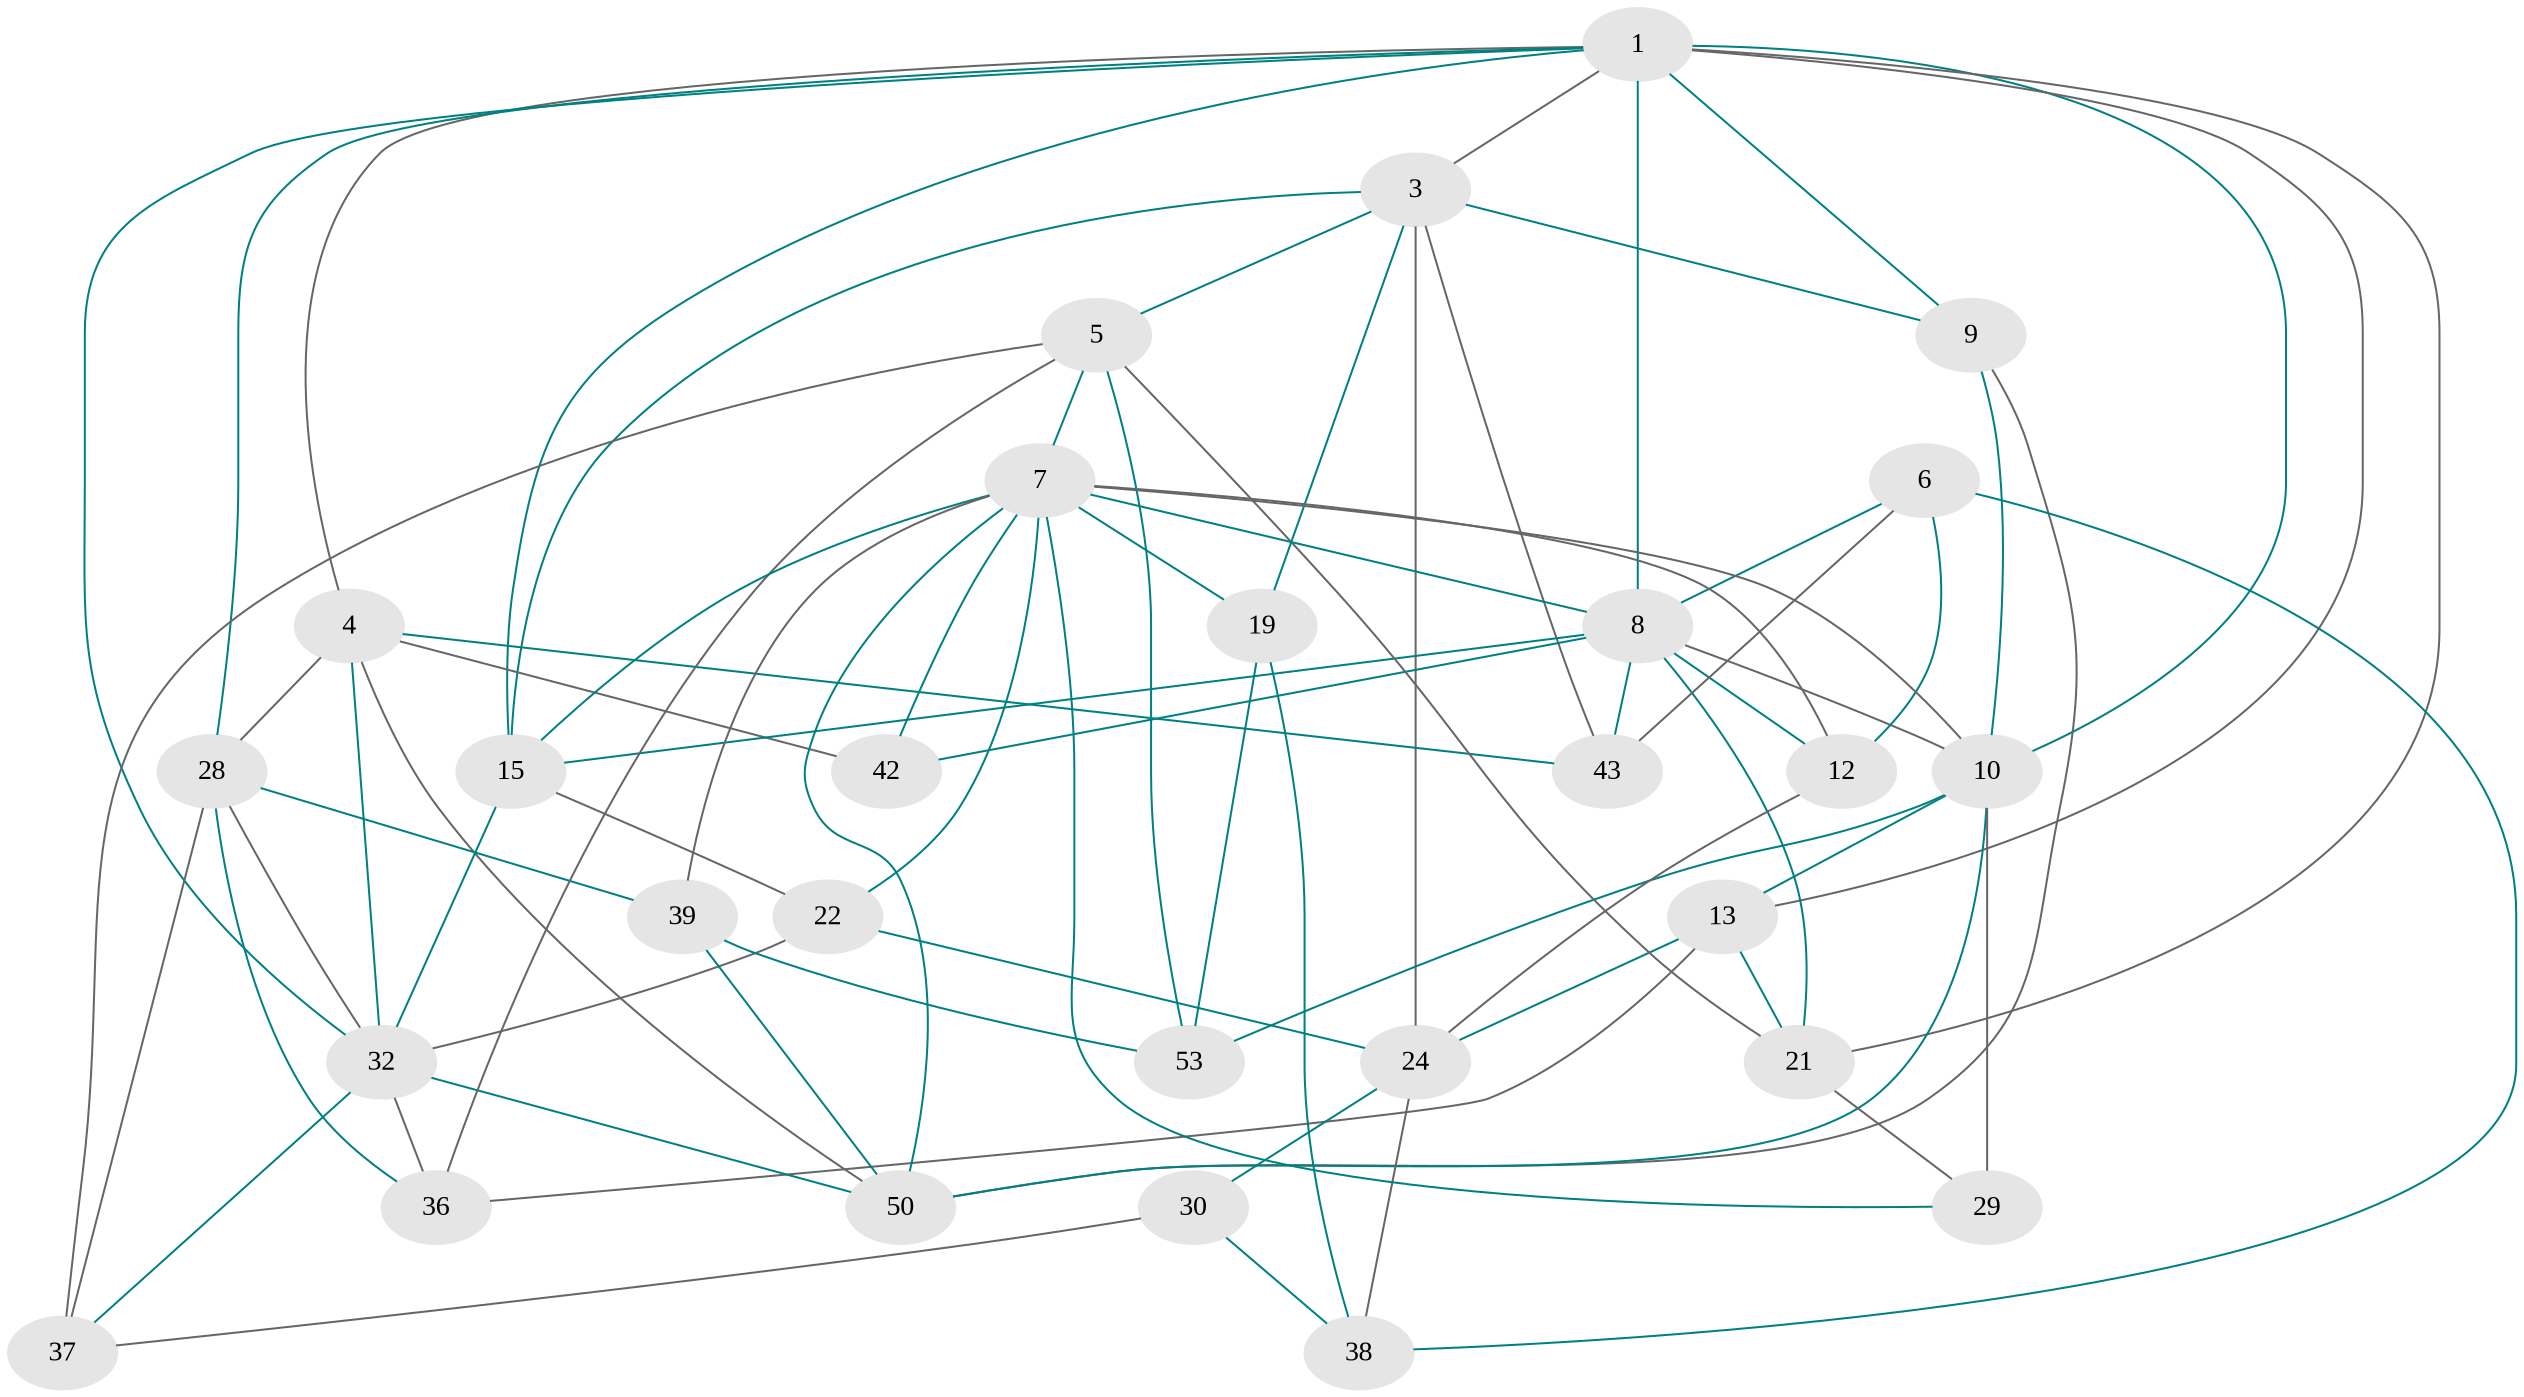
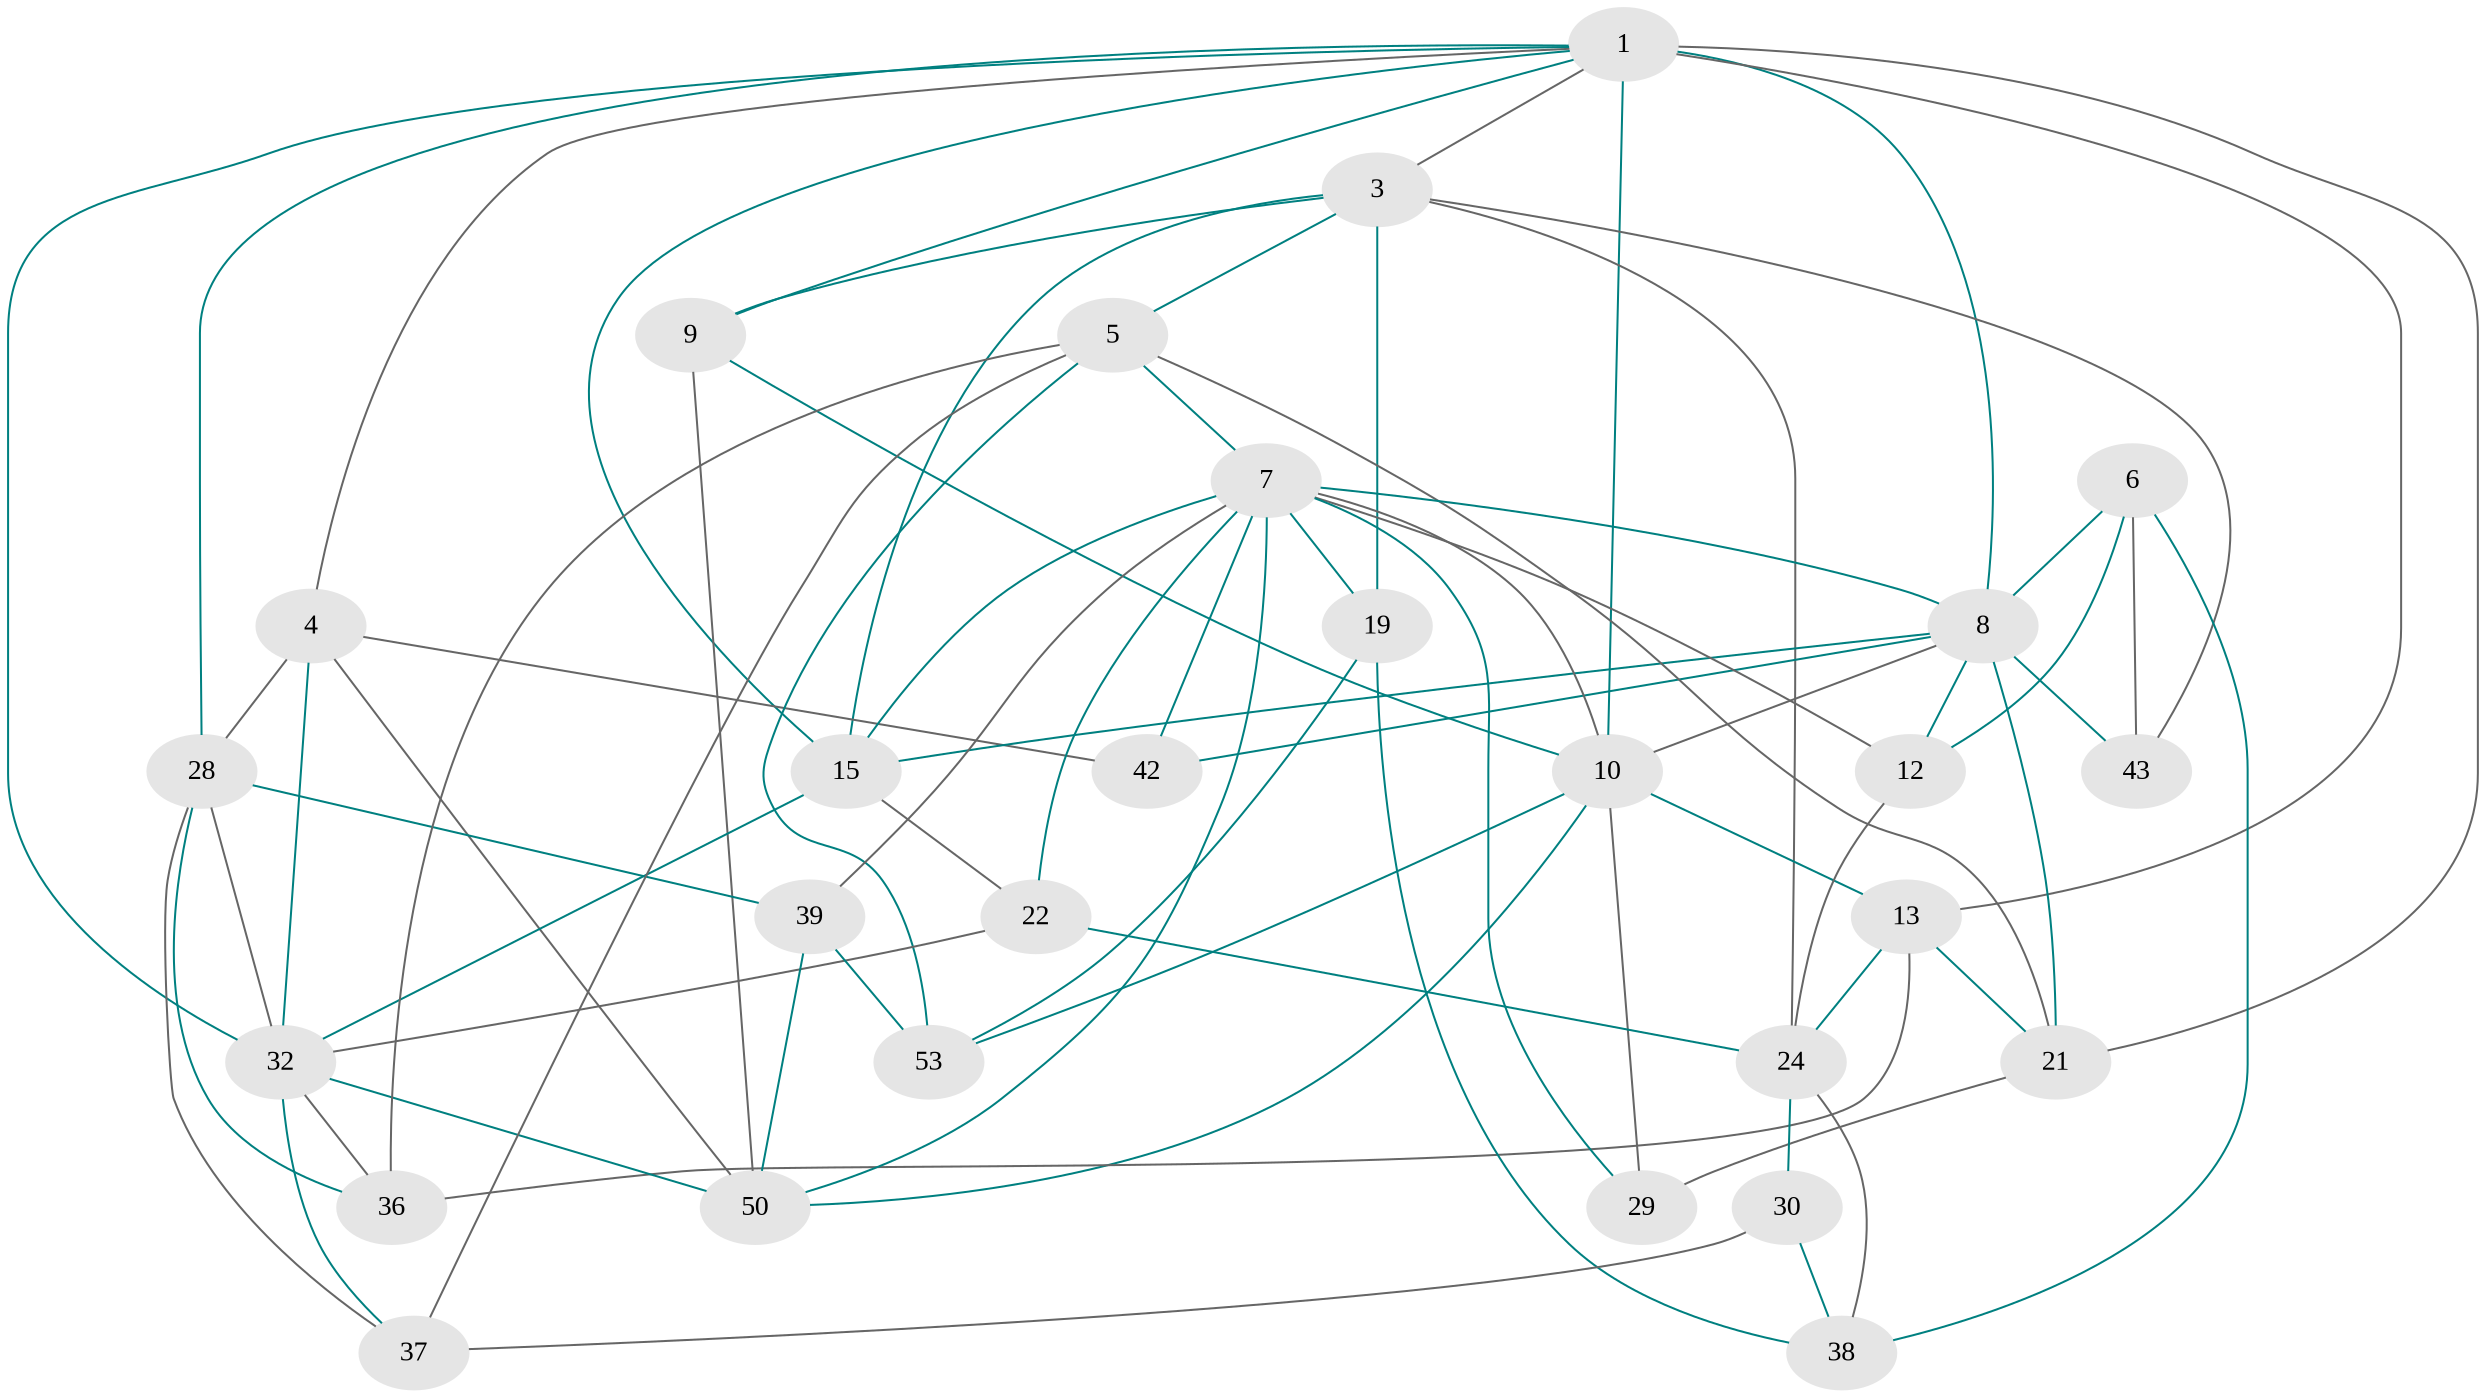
  graph {
    fontname="Liberation Serif"
    node [color=gray90 fontname="Liberation Serif" style=filled]
    edge [color=teal fontname="Liberation Serif"]
    1 [super="+11+52+14"]
    3 [super="+59+16"]
    4 [super="+17+57"]
    8 [super="+25+56+20"]
    9
    10 [super="+31+47+34"]
    13 [super="+23"]
    15 [super="+26"]
    21 [super="+45"]
    28 [super="+58"]
    32 [super="+48+33"]
    5 [super="+49"]
    19
    24 [super="+40"]
    43
    42
    50 [super="+55"]
    12
    29 [super="+54"]
    53
    36
    22
    37
    39
    6 [super="+44"]
    38
    7 [super="+46+18"]
    30
    1 -- 3 [color=gray40]
    1 -- 4 [color=gray40 weight=2]
    1 -- 8 [weight=2]
    1 -- 9
    1 -- 10
    1 -- 13 [color=gray40 weight=2]
    1 -- 15
    1 -- 21 [color=gray40 weight=2]
    1 -- 28
    1 -- 32
    3 -- 9
    3 -- 15
    3 -- 5
    3 -- 19
    3 -- 24 [color=gray40]
    3 -- 43 [color=gray40]
    4 -- 28 [color=gray40]
    4 -- 32
-   4 -- 43
    4 -- 42 [color=gray40 weight=2]
    4 -- 50 [color=gray40]
    8 -- 10 [color=gray40]
    8 -- 15
    8 -- 21
    8 -- 43
    8 -- 42
    8 -- 12
    9 -- 10
    9 -- 50 [color=gray40]
    10 -- 13
    10 -- 50
    10 -- 29 [color=gray40 weight=3]
    10 -- 53
    13 -- 21
    13 -- 24
    13 -- 36 [color=gray40]
    15 -- 32
    15 -- 22 [color=gray40]
    21 -- 29 [color=gray40]
    28 -- 32 [color=gray40]
    28 -- 36
    28 -- 37 [color=gray40]
    28 -- 39
    32 -- 50
    32 -- 36 [color=gray40]
    32 -- 37
    5 -- 21 [color=gray40]
    5 -- 53
    5 -- 36 [color=gray40]
    5 -- 37 [color=gray40]
    5 -- 7
    19 -- 53
    19 -- 38
    24 -- 38 [color=gray40]
    24 -- 30
    12 -- 24 [color=gray40]
    22 -- 32 [color=gray40]
    22 -- 24
    39 -- 50
    39 -- 53
    6 -- 8
    6 -- 43 [color=gray40]
    6 -- 12
    6 -- 38
    7 -- 8
    7 -- 10 [color=gray40]
    7 -- 15
    7 -- 19
    7 -- 42
    7 -- 50
    7 -- 12 [color=gray40]
    7 -- 29
    7 -- 22
    7 -- 39 [color=gray40]
    30 -- 37 [color=gray40]
    30 -- 38
  }
